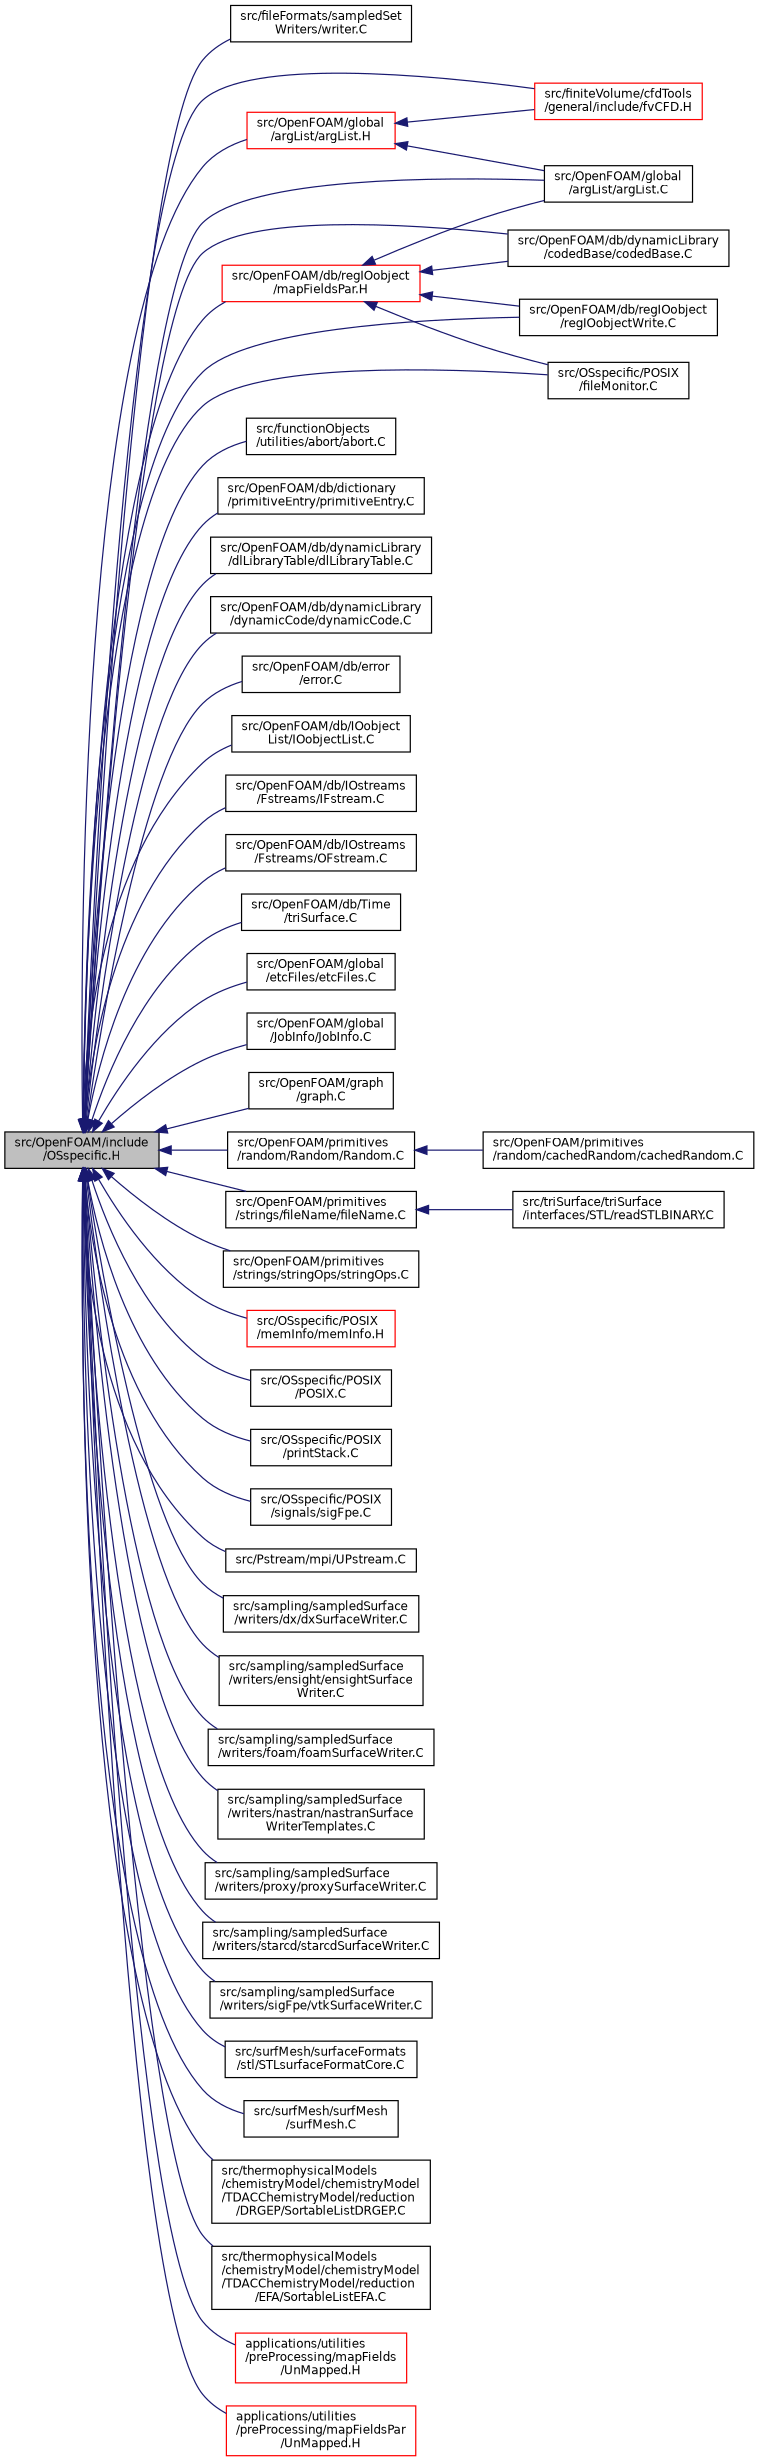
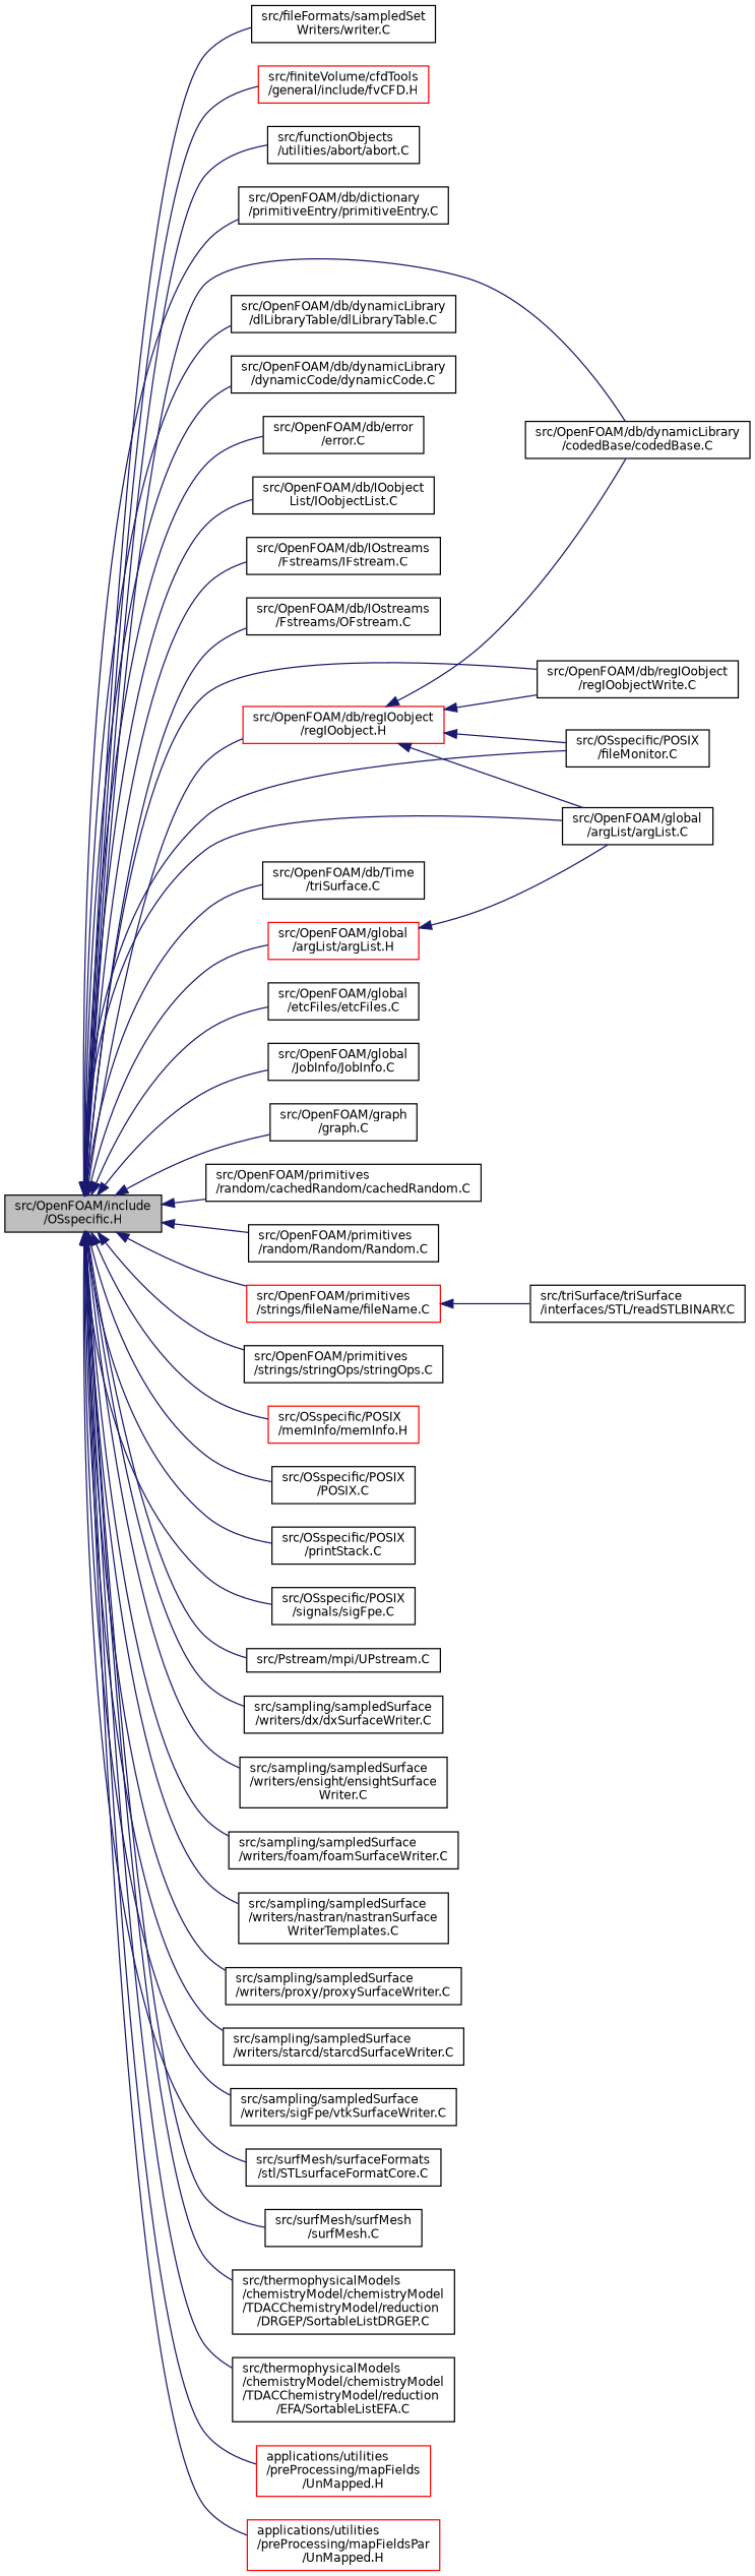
  digraph {
    rankdir=LR
    node [color=black fontname=Helvetica fontsize=10 shape=record]
    edge [color=midnightblue dir=back fontname=Helvetica fontsize=10 labelfontname=Helvetica labelfontsize=10 style=solid]
    n1 [fillcolor=grey75 fontcolor=black height=0.2 label="src/OpenFOAM/include\l/OSspecific.H" style=filled width=0.4]
    n2 [height=0.2 label="src/fileFormats/sampledSet\lWriters/writer.C" width=0.4]
    n3 [color=red height=0.2 label="src/finiteVolume/cfdTools\l/general/include/fvCFD.H" width=0.4]
    n4 [height=0.2 label="src/functionObjects\l/utilities/abort/abort.C" width=0.4]
    n5 [height=0.2 label="src/OpenFOAM/db/dictionary\l/primitiveEntry/primitiveEntry.C" width=0.4]
    n6 [height=0.2 label="src/OpenFOAM/db/dynamicLibrary\l/codedBase/codedBase.C" width=0.4]
    n7 [height=0.2 label="src/OpenFOAM/db/dynamicLibrary\l/dlLibraryTable/dlLibraryTable.C" width=0.4]
    n8 [height=0.2 label="src/OpenFOAM/db/dynamicLibrary\l/dynamicCode/dynamicCode.C" width=0.4]
    n9 [height=0.2 label="src/OpenFOAM/db/error\l/error.C" width=0.4]
    n10 [height=0.2 label="src/OpenFOAM/db/IOobject\lList/IOobjectList.C" width=0.4]
    n11 [height=0.2 label="src/OpenFOAM/db/IOstreams\l/Fstreams/IFstream.C" width=0.4]
    n12 [height=0.2 label="src/OpenFOAM/db/IOstreams\l/Fstreams/OFstream.C" width=0.4]
-   n13 [color=red height=0.2 label="src/OpenFOAM/db/regIOobject\l/mapFieldsPar.H" width=0.4]
+   n13 [color=red height=0.2 label="src/OpenFOAM/db/regIOobject\l/regIOobject.H" width=0.4]
    n14 [height=0.2 label="src/OpenFOAM/db/regIOobject\l/regIOobjectWrite.C" width=0.4]
    n15 [height=0.2 label="src/OpenFOAM/global\l/argList/argList.C" width=0.4]
    n16 [height=0.2 label="src/OSspecific/POSIX\l/fileMonitor.C" width=0.4]
    n17 [height=0.2 label="src/OpenFOAM/db/Time\l/triSurface.C" width=0.4]
    n18 [color=red height=0.2 label="src/OpenFOAM/global\l/argList/argList.H" width=0.4]
    n19 [height=0.2 label="src/OpenFOAM/global\l/etcFiles/etcFiles.C" width=0.4]
    n20 [height=0.2 label="src/OpenFOAM/global\l/JobInfo/JobInfo.C" width=0.4]
    n21 [height=0.2 label="src/OpenFOAM/graph\l/graph.C" width=0.4]
    n22 [height=0.2 label="src/OpenFOAM/primitives\l/random/cachedRandom/cachedRandom.C" width=0.4]
    n23 [height=0.2 label="src/OpenFOAM/primitives\l/random/Random/Random.C" width=0.4]
-   n24 [height=0.2 label="src/OpenFOAM/primitives\l/strings/fileName/fileName.C" width=0.4]
+   n24 [color=red height=0.2 label="src/OpenFOAM/primitives\l/strings/fileName/fileName.C" width=0.4]
    n25 [height=0.2 label="src/OpenFOAM/primitives\l/strings/stringOps/stringOps.C" width=0.4]
    n26 [color=red height=0.2 label="src/OSspecific/POSIX\l/memInfo/memInfo.H" width=0.4]
    n27 [height=0.2 label="src/OSspecific/POSIX\l/POSIX.C" width=0.4]
    n28 [height=0.2 label="src/OSspecific/POSIX\l/printStack.C" width=0.4]
    n29 [height=0.2 label="src/OSspecific/POSIX\l/signals/sigFpe.C" width=0.4]
    n30 [height=0.2 label="src/Pstream/mpi/UPstream.C" width=0.4]
    n31 [height=0.2 label="src/sampling/sampledSurface\l/writers/dx/dxSurfaceWriter.C" width=0.4]
    n32 [height=0.2 label="src/sampling/sampledSurface\l/writers/ensight/ensightSurface\lWriter.C" width=0.4]
    n33 [height=0.2 label="src/sampling/sampledSurface\l/writers/foam/foamSurfaceWriter.C" width=0.4]
    n34 [height=0.2 label="src/sampling/sampledSurface\l/writers/nastran/nastranSurface\lWriterTemplates.C" width=0.4]
    n35 [height=0.2 label="src/sampling/sampledSurface\l/writers/proxy/proxySurfaceWriter.C" width=0.4]
    n36 [height=0.2 label="src/sampling/sampledSurface\l/writers/starcd/starcdSurfaceWriter.C" width=0.4]
    n37 [height=0.2 label="src/sampling/sampledSurface\l/writers/sigFpe/vtkSurfaceWriter.C" width=0.4]
    n38 [height=0.2 label="src/surfMesh/surfaceFormats\l/stl/STLsurfaceFormatCore.C" width=0.4]
    n39 [height=0.2 label="src/surfMesh/surfMesh\l/surfMesh.C" width=0.4]
    n40 [height=0.2 label="src/thermophysicalModels\l/chemistryModel/chemistryModel\l/TDACChemistryModel/reduction\l/DRGEP/SortableListDRGEP.C" width=0.4]
    n41 [height=0.2 label="src/thermophysicalModels\l/chemistryModel/chemistryModel\l/TDACChemistryModel/reduction\l/EFA/SortableListEFA.C" width=0.4]
    n42 [color=red height=0.2 label="applications/utilities\l/preProcessing/mapFields\l/UnMapped.H" width=0.4]
    n43 [color=red height=0.2 label="applications/utilities\l/preProcessing/mapFieldsPar\l/UnMapped.H" width=0.4]
    n44 [height=0.2 label="src/triSurface/triSurface\l/interfaces/STL/readSTLBINARY.C" width=0.4]
    n1 -> n2
    n1 -> n3
    n1 -> n4
    n1 -> n5
    n1 -> n6
    n1 -> n7
    n1 -> n8
    n1 -> n9
    n1 -> n10
    n1 -> n11
    n1 -> n12
    n1 -> n13
    n1 -> n14
    n1 -> n15
    n1 -> n16
    n1 -> n17
    n1 -> n18
    n1 -> n19
    n1 -> n20
    n1 -> n21
-   n23 -> n22
+   n1 -> n22
    n1 -> n23
    n1 -> n24
    n1 -> n25
    n1 -> n26
    n1 -> n27
    n1 -> n28
    n1 -> n29
    n1 -> n30
    n1 -> n31
    n1 -> n32
    n1 -> n33
    n1 -> n34
    n1 -> n35
    n1 -> n36
    n1 -> n37
    n1 -> n38
    n1 -> n39
    n1 -> n40
    n1 -> n41
    n1 -> n42
    n1 -> n43
    n13 -> n6
    n13 -> n14
    n13 -> n15
    n13 -> n16
-   n18 -> n3
    n18 -> n15
    n24 -> n44
  }
